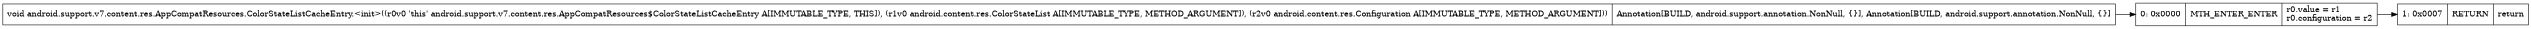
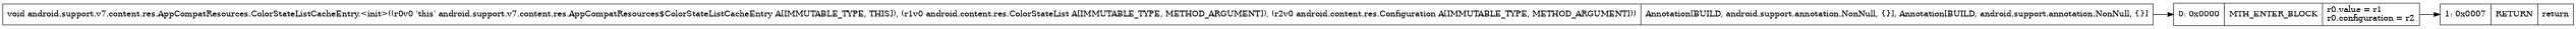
  digraph {
    rankdir=LR
    node [shape=record]
-   n1 [label="{0\:\ 0x0000|MTH_ENTER_ENTER\l|r0.value = r1\lr0.configuration = r2\l}"]
+   n1 [label="{0\:\ 0x0000|MTH_ENTER_BLOCK\l|r0.value = r1\lr0.configuration = r2\l}"]
    n2 [label="{1\:\ 0x0007|RETURN\l|return\l}"]
    n3 [label="{void android.support.v7.content.res.AppCompatResources.ColorStateListCacheEntry.\<init\>((r0v0 'this' android.support.v7.content.res.AppCompatResources$ColorStateListCacheEntry A[IMMUTABLE_TYPE, THIS]), (r1v0 android.content.res.ColorStateList A[IMMUTABLE_TYPE, METHOD_ARGUMENT]), (r2v0 android.content.res.Configuration A[IMMUTABLE_TYPE, METHOD_ARGUMENT]))  | Annotation[BUILD, android.support.annotation.NonNull, \{\}], Annotation[BUILD, android.support.annotation.NonNull, \{\}]\l}"]
    n1 -> n2
    n3 -> n1
  }
